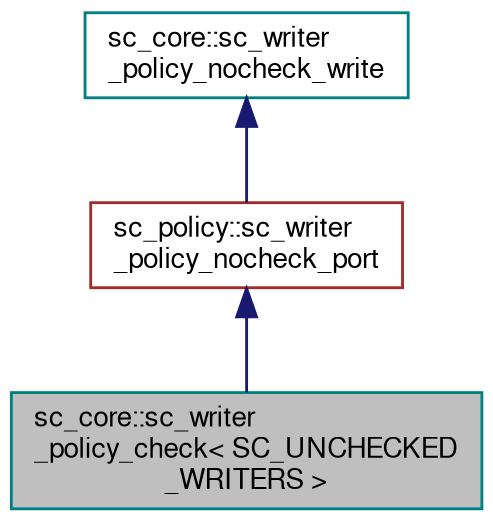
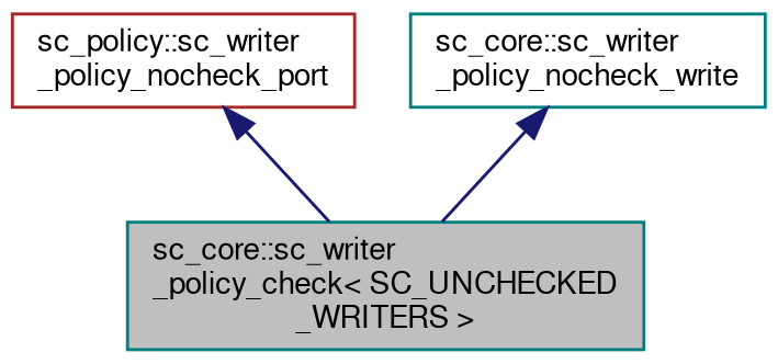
  digraph {
    node [color=teal fillcolor=white fontname=FreeSans fontsize=10 shape=record style=filled]
    edge [color=midnightblue dir=back fontname=FreeSans fontsize=10 labelfontname=FreeSans labelfontsize=10 style=solid]
    n1 [fillcolor=grey75 fontcolor=black height=0.2 label="sc_core::sc_writer\l_policy_check\< SC_UNCHECKED\l_WRITERS \>" width=0.4]
    n2 [color=brown height=0.2 label="sc_policy::sc_writer\l_policy_nocheck_port" width=0.4]
    n3 [height=0.2 label="sc_core::sc_writer\l_policy_nocheck_write" width=0.4]
    n2 -> n1
-   n3 -> n2
+   n3 -> n1
  }
